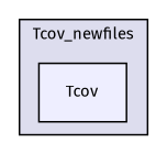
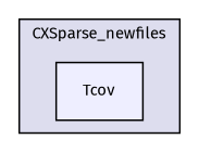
  digraph {
    compound=true
    fontname="Fira Sans"
    n1 [fillcolor="#eeeeff" fontname="Fira Sans" fontsize=10 label=Tcov pencolor=black shape=box style=filled]
    subgraph cluster_1 {
      bgcolor="#ddddee"
      fontsize=10
-     label=Tcov_newfiles
+     label=CXSparse_newfiles
      pencolor=black
      n1
    }
  }
